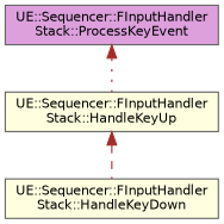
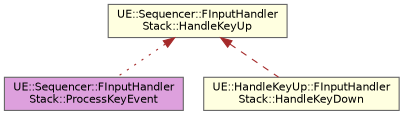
  digraph {
    rankdir=TB
    node [color=grey40 fillcolor=lightyellow fontname=Helvetica fontsize=10 shape=box style=filled]
    edge [color=brown dir=back fontname=Helvetica fontsize=10 labelfontname=Helvetica labelfontsize=10]
    n1 [color=gray40 fillcolor=plum fontcolor=black height=0.2 label="UE::Sequencer::FInputHandler\lStack::ProcessKeyEvent" width=0.4]
    n2 [height=0.2 label="UE::Sequencer::FInputHandler\lStack::HandleKeyUp" width=0.4]
-   n3 [height=0.2 label="UE::Sequencer::FInputHandler\lStack::HandleKeyDown" width=0.4]
-   n1 -> n2 [style=dotted]
+   n3 [height=0.2 label="UE::HandleKeyUp::FInputHandler\lStack::HandleKeyDown" width=0.4]
+   n2 -> n1 [style=dotted]
    n2 -> n3 [style=dashed]
  }
